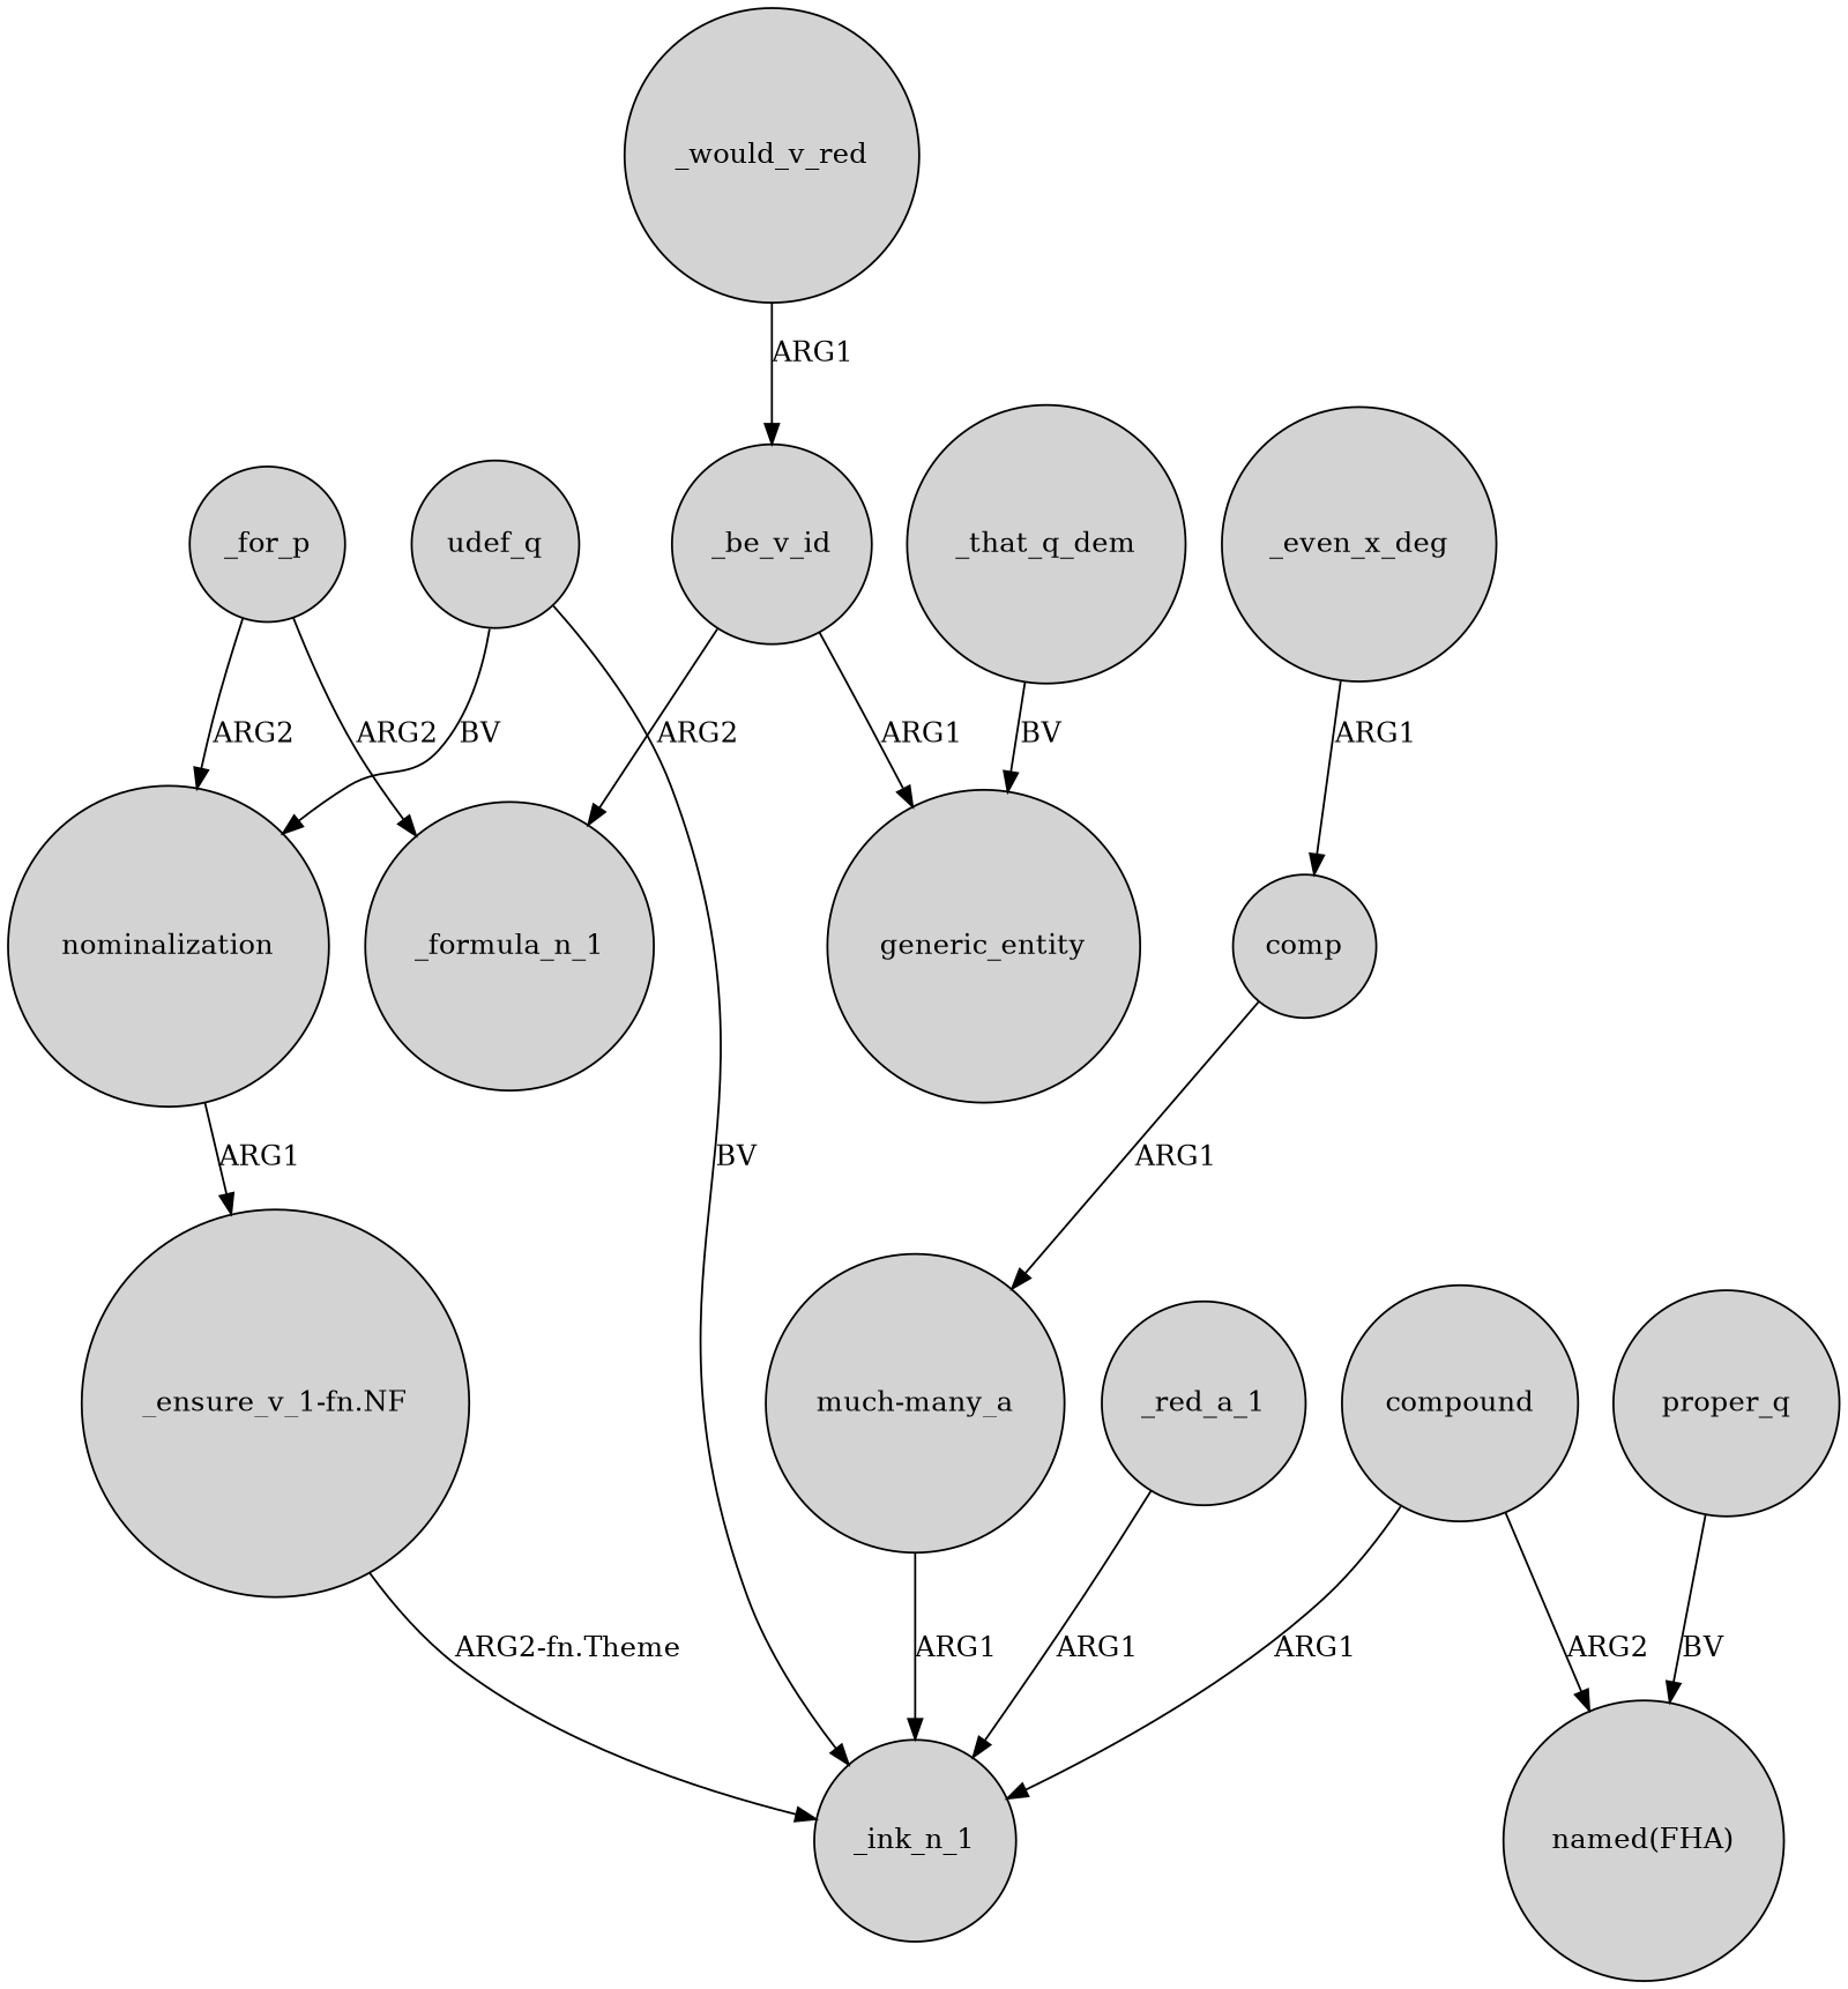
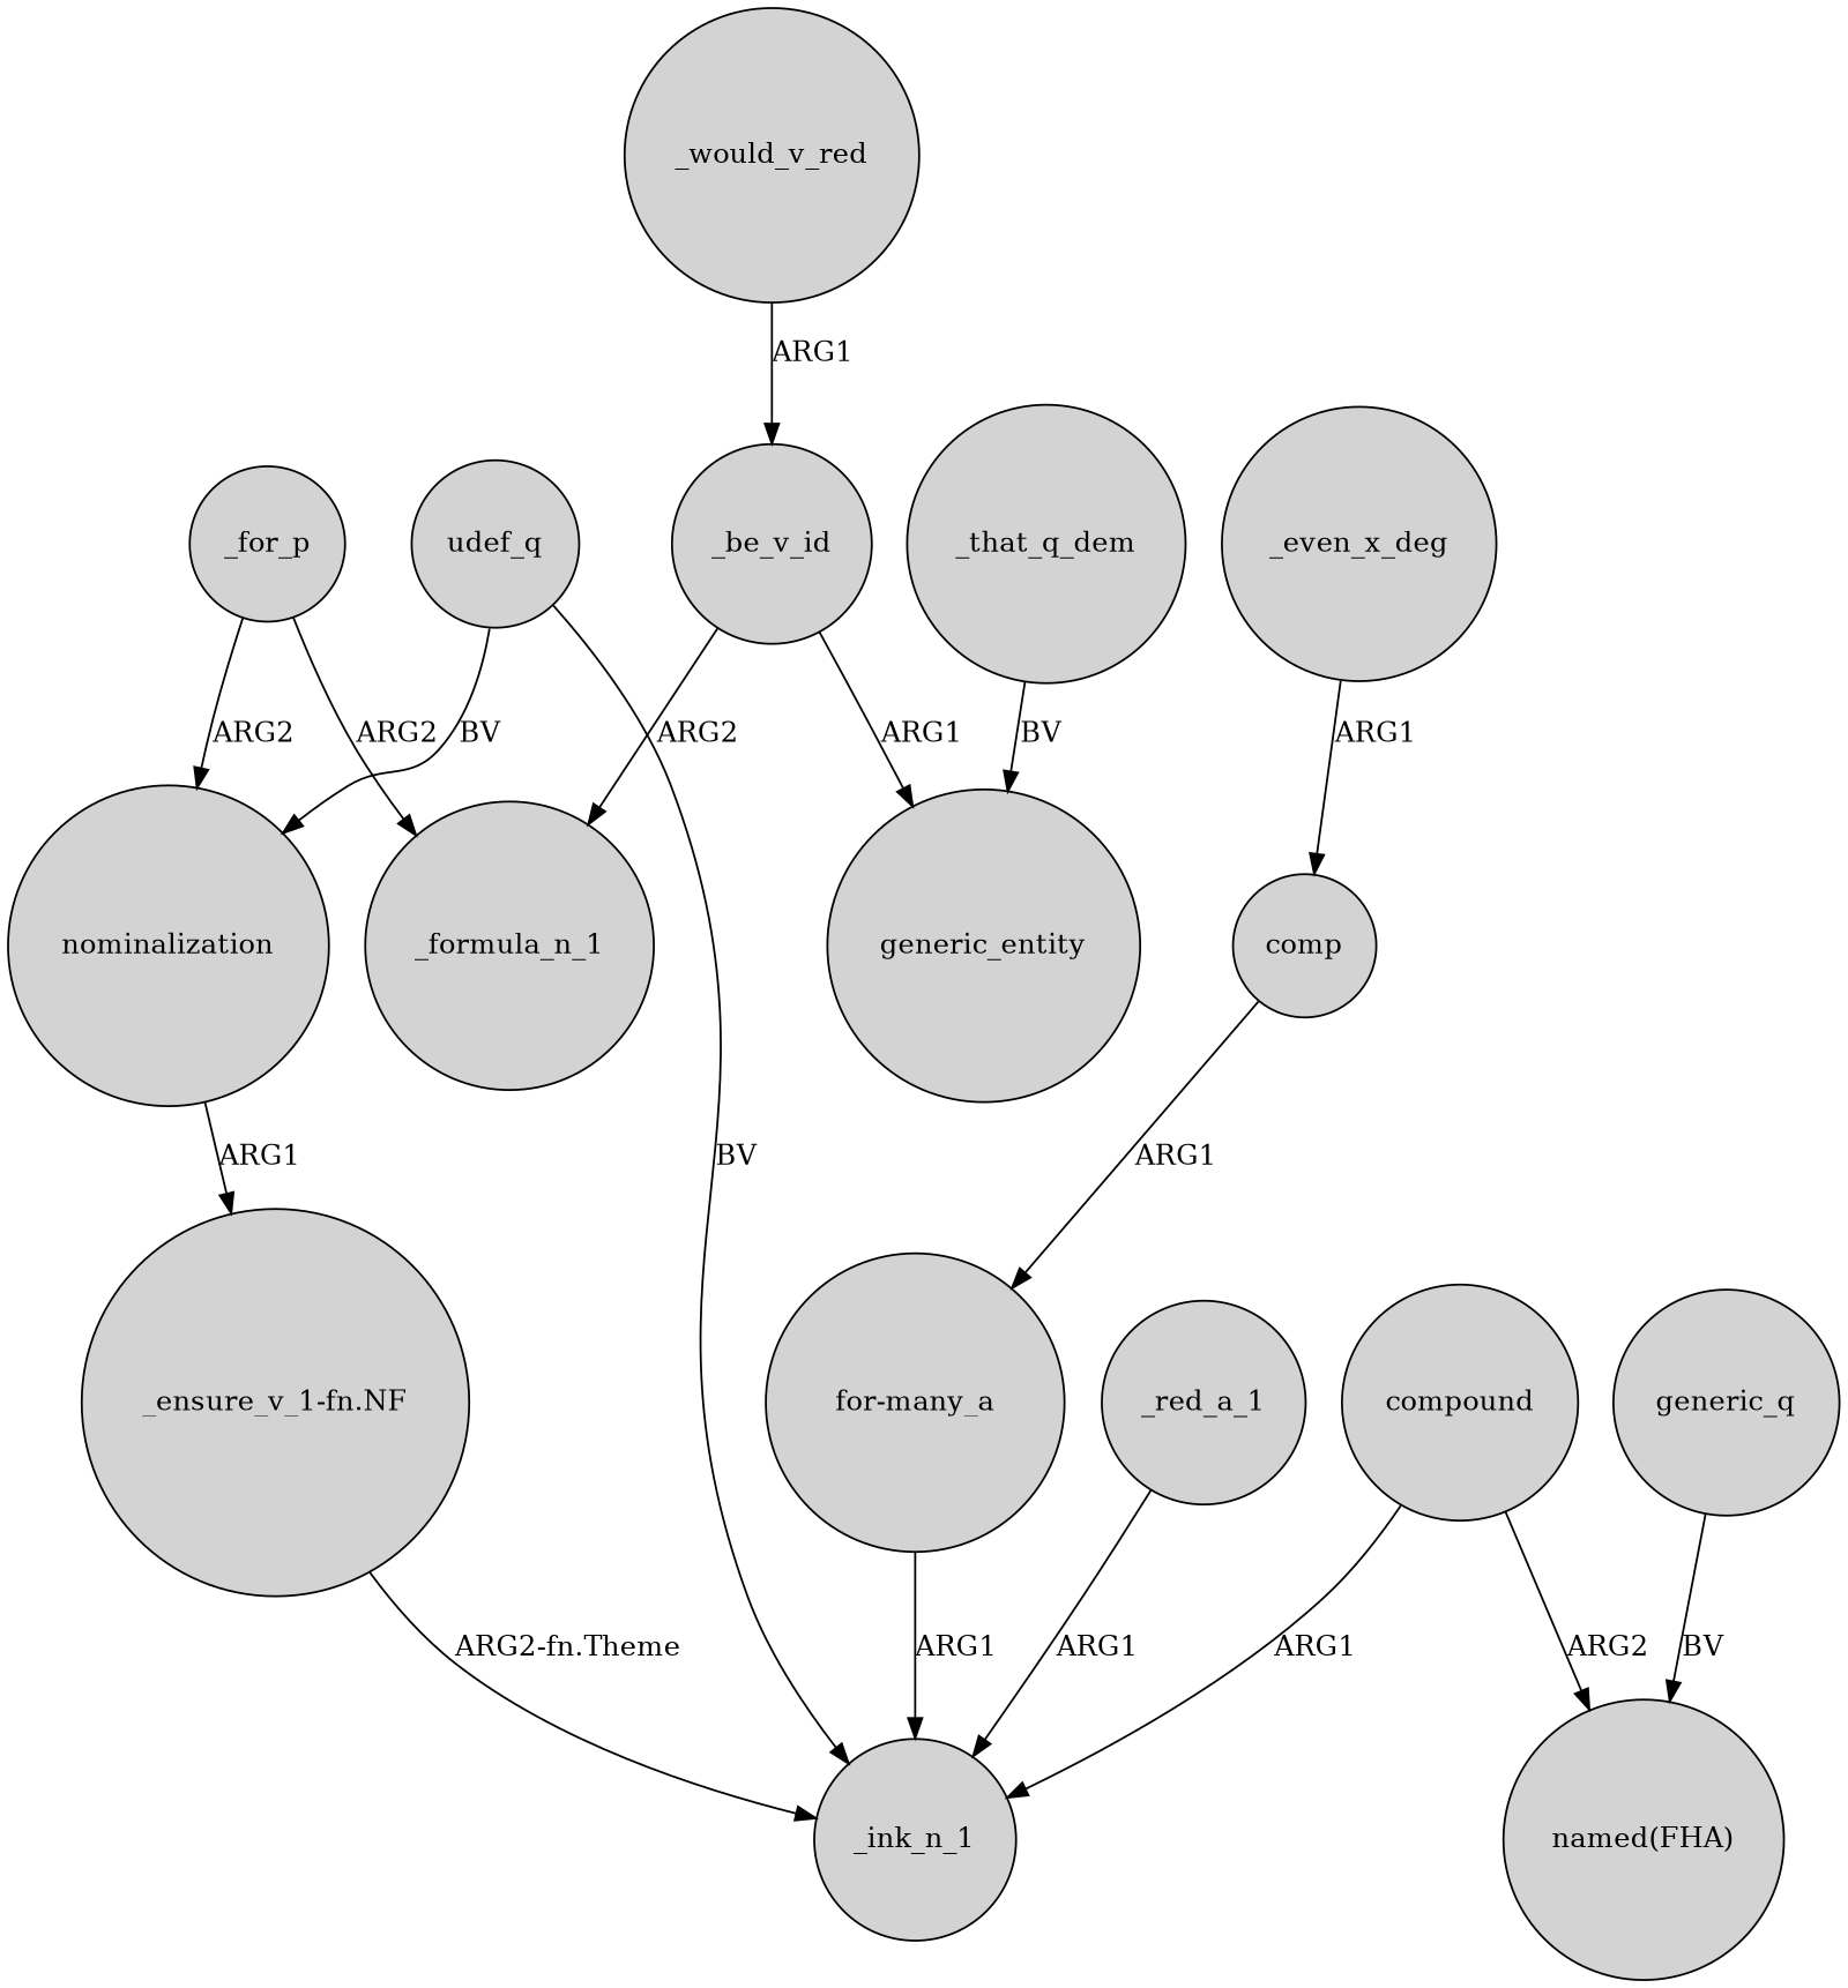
  digraph {
    node [shape=circle style=filled]
    _for_p
    _formula_n_1
    nominalization
    "_ensure_v_1-fn.NF"
    _ink_n_1
    n6 [label=_would_v_red]
    _be_v_id
    generic_entity
    comp
-   "much-many_a"
+   "much-many_a" [label="for-many_a"]
    udef_q
    _red_a_1
    _that_q_dem
    compound
    "named(FHA)"
    _even_x_deg
-   proper_q
+   proper_q [label=generic_q]
    _for_p -> _formula_n_1 [label=ARG2]
    _for_p -> nominalization [label=ARG2]
    nominalization -> "_ensure_v_1-fn.NF" [label=ARG1]
    "_ensure_v_1-fn.NF" -> _ink_n_1 [label="ARG2-fn.Theme"]
    n6 -> _be_v_id [label=ARG1]
    _be_v_id -> _formula_n_1 [label=ARG2]
    _be_v_id -> generic_entity [label=ARG1]
    comp -> "much-many_a" [label=ARG1]
    "much-many_a" -> _ink_n_1 [label=ARG1]
    udef_q -> nominalization [label=BV]
    udef_q -> _ink_n_1 [label=BV]
    _red_a_1 -> _ink_n_1 [label=ARG1]
    _that_q_dem -> generic_entity [label=BV]
    compound -> _ink_n_1 [label=ARG1]
    compound -> "named(FHA)" [label=ARG2]
    _even_x_deg -> comp [label=ARG1]
    proper_q -> "named(FHA)" [label=BV]
  }
